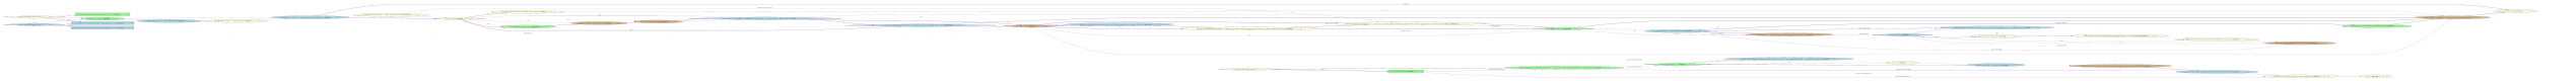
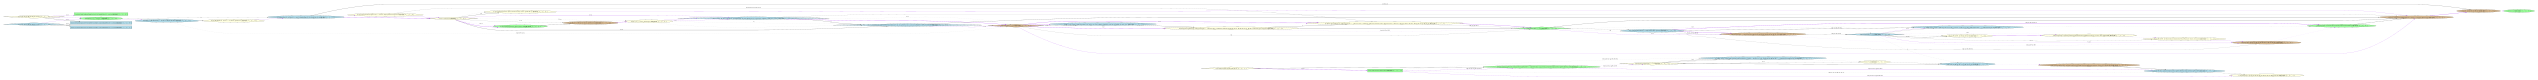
  digraph {
    fontname="Liberation Mono"
    rankdir=LR
    node [fillcolor=lightblue fontname="Liberation Mono" shape=ellipse style=filled]
    edge [color=gray40 fontname="Liberation Mono" style=solid]
    n1 [label="ans != null && ans instanceof CopyCmdAnswer && ans.getDetails().contains(\"request template reload\")@@@14@@@['1', '0', '0']" shape=diamond]
    n2 [fillcolor=tan label="AsyncCallFuture<VolumeApiResult> future = context.getFuture()@@@40@@@['1', '1', '0']"]
    n3 [label="ans != null && ans instanceof CopyCmdAnswer && ans.getDetails().contains(REQUEST_TEMPLATE_RELOAD)@@@15@@@['0', '1', '0']" shape=diamond]
    n4 [fillcolor=tan label="tmplOnPrimary != null@@@16@@@['1', '1', '0']" shape=diamond]
-   n5 [fillcolor=lightyellow label="future.complete(volResult)@@@41@@@['1', '1', '0']"]
+   n5 [fillcolor=tan label="future.complete(volResult)@@@41@@@['1', '1', '0']"]
    n6 [label="s_logger.info(\"Reset template_spool_ref entry so that vmware template can be reloaded in next try\")@@@17@@@['1', '1', '0']"]
    n7 [fillcolor=lightyellow label="VMTemplateStoragePoolVO templatePoolRef = _tmpltPoolDao.findByPoolTemplate(tmplOnPrimary.getDataStore().getId(),tmplOnPrimary.getId())@@@17@@@['1', '0', '0']"]
    n8 [fillcolor=lightyellow label="VMTemplateStoragePoolVO templatePoolRef = _tmpltPoolDao.findByPoolTemplate(tmplOnPrimary.getDataStore().getId(),tmplOnPrimary.getId(),deployAsIsConfiguration)@@@18@@@['0', '1', '0']"]
    n9 [fillcolor=palegreen label="templatePoolRef != null@@@19@@@['1', '1', '0']" shape=diamond]
    n10 [fillcolor=palegreen label="long templateStoragePoolRefId@@@2@@@['0', '0', '1']" shape=box]
    n11 [label="s_logger.warn(\"resetTemplateDownloadStateOnPool failed - unable to lock TemplateStorgePoolRef \" + templateStoragePoolRefId)@@@5@@@['0', '0', '1']"]
    n12 [label="_tmpltPoolDao.update(templateStoragePoolRefId,templateStoragePoolRef)@@@11@@@['0', '0', '1']"]
    n13 [fillcolor=lightyellow label="{_tmpltPoolDao.releaseFromLockTable(templateStoragePoolRefId)}@@@13@@@['0', '0', '1']"]
    n14 [fillcolor=palegreen label="VMTemplateStoragePoolVO templateStoragePoolRef = _tmpltPoolDao.acquireInLockTable(templateStoragePoolRefId,1200)@@@3@@@['0', '0', '1']"]
    n15 [fillcolor=lightyellow label="return false@@@6@@@['0', '0', '1']"]
-   n16 [fillcolor=lightyellow label="return true@@@16@@@['0', '0', '1']"]
-   n17 [fillcolor=palegreen label="templateStoragePoolRef == null@@@4@@@['0', '0', '1']" shape=diamond]
-   n18 [fillcolor=tan label="Answer ans = result.getAnswer()@@@14@@@['1', '1', '0']"]
+   n17 [fillcolor=lightyellow label="templateStoragePoolRef == null@@@4@@@['0', '0', '1']" shape=diamond]
+   n18 [fillcolor=lightyellow label="Answer ans = result.getAnswer()@@@14@@@['1', '1', '0']"]
    n19 [fillcolor=lightyellow label="createVolumeFromBaseImageCallBack['0', '1', '0']" shape=diamond]
    n20 [fillcolor=palegreen label="CreateVolumeFromBaseImageContext<VolumeApiResult> context@@@2@@@['0', '1', '0']" shape=box]
    n21 [fillcolor=palegreen label="DataObject vo = context.vo@@@3@@@['1', '1', '0']"]
    n22 [label="AsyncCallbackDispatcher<VolumeServiceImpl,CopyCommandResult> callback@@@2@@@['1', '1', '0']" shape=box]
    n23 [label="VolumeApiResult volResult = new VolumeApiResult((VolumeObject)vo)@@@6@@@['1', '1', '0']"]
    n24 [label="DataObject tmplOnPrimary = context.templateOnStore@@@4@@@['1', '1', '0']"]
    n25 [fillcolor=lightyellow label="result.isSuccess()@@@8@@@['1', '1', '0']" shape=diamond]
    n26 [fillcolor=lightyellow label="String deployAsIsConfiguration = context.deployAsIsConfiguration@@@7@@@['0', '1', '0']"]
    n27 [fillcolor=lightyellow label="CopyCommandResult result = callback.getResult()@@@5@@@['1', '1', '0']"]
    n28 [label="templateStoragePoolRef.setTemplateSize(0)@@@9@@@['0', '0', '1']"]
+   n29 [fillcolor=palegreen label="return null@@@42@@@['1', '1', '0']"]
    n30 [label="AsyncCallbackDispatcher<VolumeServiceImpl,CopyCommandResult> callback@@@2@@@['1', '0', '0']" shape=box]
    n31 [fillcolor=tan label="templateStoragePoolRef.setDownloadState(VMTemplateStorageResourceAssoc.Status.NOT_DOWNLOADED)@@@10@@@['0', '0', '1']"]
    n32 [label="templatePoolRef == null@@@23@@@['1', '1', '0']" shape=diamond]
    n33 [fillcolor=tan label="_tmpltPoolDao.update(templatePoolRefId,templatePoolRef)@@@30@@@['1', '1', '0']"]
    n34 [fillcolor=lightyellow label="templatePoolRef.setTemplateSize(0)@@@27@@@['1', '1', '0']"]
    n35 [fillcolor=lightyellow label="templatePoolRef.setDownloadState(VMTemplateStorageResourceAssoc.Status.NOT_DOWNLOADED)@@@28@@@['1', '1', '0']"]
    n36 [label="s_logger.warn(\"Reset Template State On Pool failed - unable to lock TemplatePoolRef \" + templatePoolRefId)@@@24@@@['1', '1', '0']"]
    n37 [fillcolor=lightyellow label="templatePoolRef.setState(ObjectInDataStoreStateMachine.State.Allocated)@@@29@@@['1', '1', '0']"]
    n38 [fillcolor=palegreen label="{_tmpltPoolDao.releaseFromLockTable(templatePoolRefId)}@@@33@@@['1', '1', '0']"]
    n39 [fillcolor=lightyellow label="vo.processEvent(Event.OperationSuccessed,result.getAnswer())@@@9@@@['1', '1', '0']"]
    n40 [fillcolor=tan label="volResult.setResult(result.getResult())@@@13@@@['1', '1', '0']"]
    n41 [fillcolor=palegreen label="vo.processEvent(Event.OperationFailed)@@@12@@@['1', '1', '0']"]
    n42 [fillcolor=tan label="templatePoolRef = _tmpltPoolDao.acquireInLockTable(templatePoolRefId,1200)@@@21@@@['1', '1', '0']"]
    n43 [label="long templatePoolRefId = templatePoolRef.getId()@@@20@@@['1', '1', '0']"]
    n44 [fillcolor=lightyellow label="resetTemplateDownloadStateOnPool['0', '0', '1']" shape=diamond]
    n45 [label="createVolumeFromBaseImageCallBack['1', '0', '0']" shape=diamond]
    n1 -> n2
    n1 -> n3 [label=0 style=bold]
    n1 -> n4 [label=true style=dotted]
    n1 -> n4 [color=purple style=bold]
    n2 -> n5 [color=purple style=bold]
    n3 -> n2 [style=bold]
    n3 -> n4 [style=dotted]
    n3 -> n4 [color=purple label=true]
    n4 -> n2 [color=purple]
    n4 -> n6 [color=purple style=bold]
    n4 -> n6 [label=true style=bold]
    n4 -> n7 [color=purple label=true style=bold]
    n4 -> n8 [color=purple label=true style=bold]
    n4 -> n9 [label=true]
+   n5 -> n29 [color=purple style=dotted]
    n6 -> n7 [style=bold]
    n6 -> n8 [color=purple style=dotted]
    n7 -> n8 [label=0 style=bold]
    n7 -> n9 [color=purple label=templatePoolRef style=dotted]
    n7 -> n9 [style=bold]
    n8 -> n9 [label=templatePoolRef]
    n8 -> n9 [color=purple style=bold]
    n9 -> n2 [style=bold]
    n9 -> n32 [label=true style=dotted]
    n9 -> n42 [color=purple label=true]
    n9 -> n43
    n9 -> n43 [label=true style=dotted]
    n10 -> n11 [label=templateStoragePoolRefId style=dotted]
    n10 -> n12 [label=templateStoragePoolRefId style=dotted]
    n10 -> n13 [color=purple label=templateStoragePoolRefId]
    n10 -> n14 [color=purple label=templateStoragePoolRefId]
    n11 -> n15 [style=dotted]
    n12 -> n13
-   n13 -> n16 [style=bold]
    n14 -> n12 [color=purple label=templateStoragePoolRef]
    n14 -> n17 [color=purple style=dotted]
    n14 -> n17 [color=purple label=templateStoragePoolRef style=dotted]
    n15 -> n28
    n17 -> n11 [label=true style=bold]
    n17 -> n11
    n17 -> n15 [label=true]
    n17 -> n28 [style=bold]
    n18 -> n1 [color=purple]
    n18 -> n1 [color=purple label=ans]
    n18 -> n3 [style=dotted]
    n18 -> n3 [label=ans style=dotted]
    n19 -> n20 [color=purple label=true]
    n19 -> n21 [color=purple]
    n19 -> n22 [label=true style=bold]
    n21 -> n23 [label=vo]
    n21 -> n24 [color=purple]
    n23 -> n5 [label=volResult style=bold]
    n23 -> n25 [color=purple style=bold]
    n23 -> n26 [color=purple style=dotted]
    n24 -> n4 [label=tmplOnPrimary style=dotted]
    n24 -> n27 [style=bold]
    n25 -> n1 [color=purple label=false]
    n25 -> n3 [label=false style=bold]
    n25 -> n18 [label=false style=dotted]
    n25 -> n39 [label=true style=bold]
    n25 -> n39 [style=dotted]
    n25 -> n40 [label=false]
    n25 -> n41 [color=purple style=bold]
    n25 -> n41 [color=purple label=false style=dotted]
    n26 -> n8 [label=deployAsIsConfiguration]
    n26 -> n25 [color=purple]
    n27 -> n23 [color=purple]
    n28 -> n31 [color=purple style=dotted]
    n31 -> n12 [style=bold]
    n32 -> n28 [label=0 style=dotted]
    n32 -> n33 [color=purple label=false]
    n32 -> n34 [label=false style=bold]
    n32 -> n34 [style=dotted]
    n32 -> n35 [color=purple label=false style=dotted]
    n32 -> n36 [color=purple label=true]
    n32 -> n36
    n32 -> n37 [label=false]
    n33 -> n38 [color=purple style=dotted]
    n34 -> n35 [color=purple style=bold]
    n35 -> n37 [color=purple style=dotted]
    n36 -> n38 [style=dotted]
    n37 -> n33 [color=purple]
    n38 -> n2 [style=bold]
    n39 -> n2 [color=purple]
    n40 -> n18 [color=purple style=bold]
    n41 -> n40 [style=bold]
    n42 -> n32
    n42 -> n32 [label=templatePoolRef style=dotted]
    n42 -> n33 [color=purple label=templatePoolRef style=dotted]
    n43 -> n33 [label=templatePoolRefId]
    n43 -> n36 [label=templatePoolRefId style=bold]
    n43 -> n38 [color=purple label=templatePoolRefId style=bold]
    n43 -> n42 [color=purple style=bold]
    n43 -> n42 [label=templatePoolRefId]
    n44 -> n10 [color=purple label=false style=bold]
    n44 -> n14 [style=bold]
    n45 -> n21 [color=purple]
    n45 -> n22 [label=true]
    n45 -> n30 [label=true style=bold]
  }
